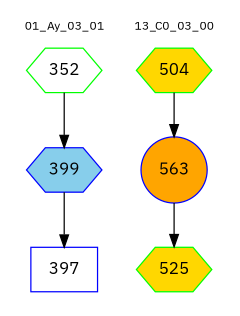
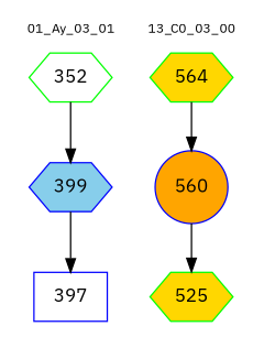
  digraph {
    fontname="IBM Plex Sans"
    node [color=green fillcolor=white fontname="IBM Plex Sans" shape=hexagon style=filled]
    edge [color=black fontname="IBM Plex Sans"]
    n1 [label=352]
    n2 [color=blue fillcolor=skyblue label=399]
    n3 [color=blue label=397 shape=box]
-   n4 [fillcolor=gold label=504]
-   n5 [color=blue fillcolor=orange label=563 shape=circle]
+   n4 [fillcolor=gold label=564]
+   n5 [color=blue fillcolor=orange label=560 shape=circle]
    n6 [fillcolor=gold label=525]
    subgraph cluster_1 {
      color=white
      fontsize=10
      label="01_Ay_03_01"
      n1
      n2
      n3
    }
    subgraph cluster_2 {
      color=white
      fontsize=10
      label="13_C0_03_00"
      n4
      n5
      n6
    }
    n1 -> n2
    n2 -> n3
    n4 -> n5
    n5 -> n6
  }
